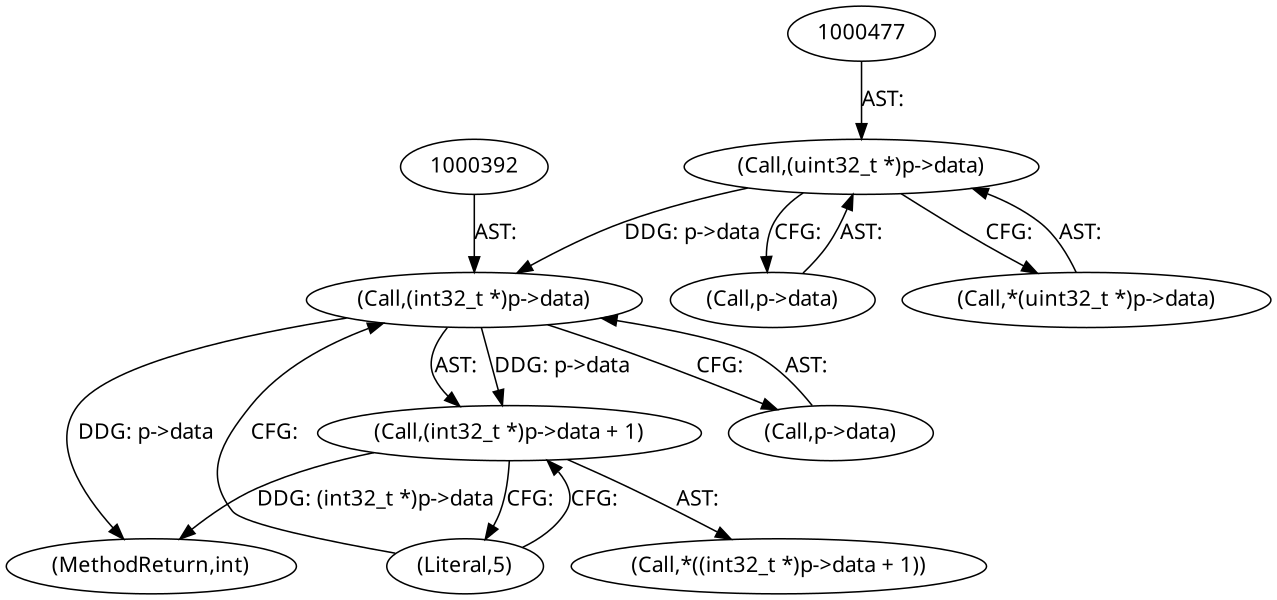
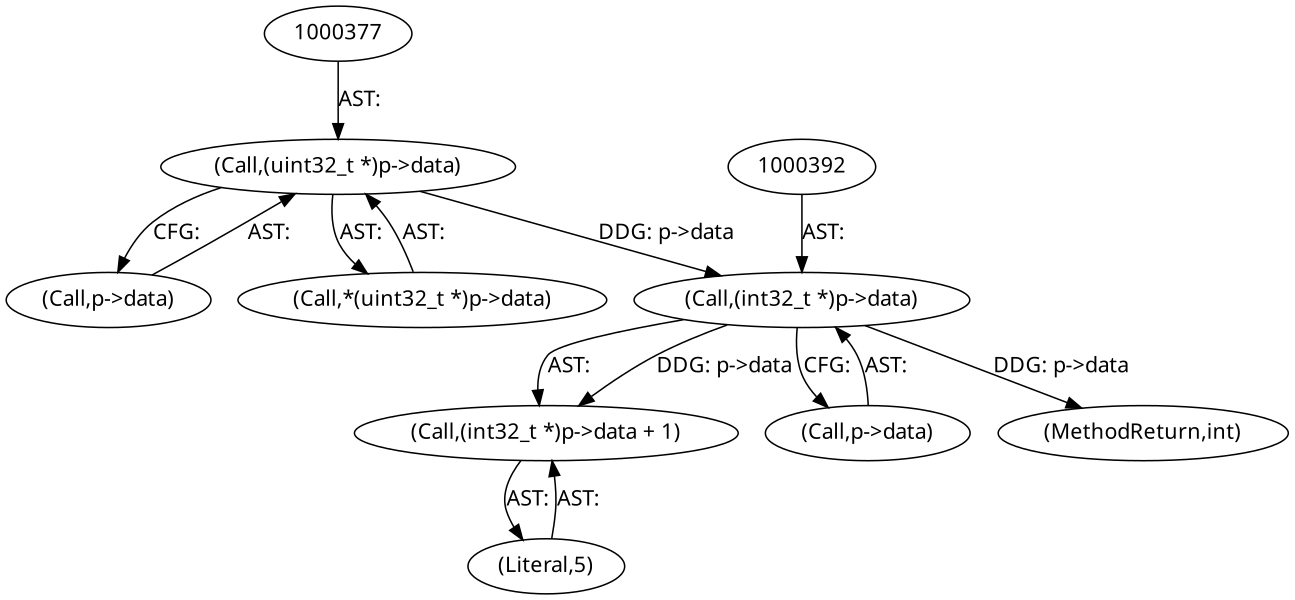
  digraph {
    fontname="Noto Sans"
    node [fontname="Noto Sans"]
    edge [fontname="Noto Sans"]
    n1 [label="(Call,(int32_t *)p->data)"]
    n2 [label="(Call,(int32_t *)p->data + 1)"]
    n3 [label="(Call,p->data)"]
    n4 [label="(MethodReturn,int)"]
    n5 [label="(Literal,5)"]
-   n6 [label="(Call,*((int32_t *)p->data + 1))"]
    n7 [label="(Call,(uint32_t *)p->data)"]
    n8 [label="(Call,p->data)"]
    n9 [label="(Call,*(uint32_t *)p->data)"]
    1000392
-   1000377 [label=1000477]
+   1000377
    n1 -> n2 [label="AST: "]
    n1 -> n2 [label="DDG: p->data"]
    n1 -> n3 [label="CFG: "]
    n1 -> n4 [label="DDG: p->data"]
-   n2 -> n4 [label="DDG: (int32_t *)p->data"]
-   n2 -> n5 [label="CFG: "]
-   n2 -> n6 [label="AST: "]
+   n2 -> n5 [label="AST: "]
    n3 -> n1 [label="AST: "]
-   n5 -> n1 [label="CFG: "]
-   n5 -> n2 [label="CFG: "]
+   n5 -> n2 [label="AST: "]
    n7 -> n1 [label="DDG: p->data"]
    n7 -> n8 [label="CFG: "]
-   n7 -> n9 [label="CFG: "]
+   n7 -> n9 [label="AST: "]
    n8 -> n7 [label="AST: "]
    n9 -> n7 [label="AST: "]
    1000392 -> n1 [label="AST: "]
    1000377 -> n7 [label="AST: "]
  }
